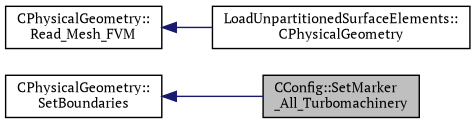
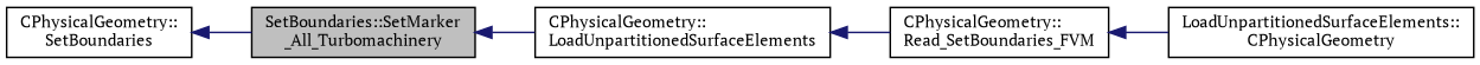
  digraph {
    fontname="PT Serif"
    rankdir=LR
    node [color=black fillcolor=white fontname="PT Serif" fontsize=10 shape=record style=filled]
    edge [color=midnightblue dir=back fontname="PT Serif" fontsize=10 labelfontname=Helvetica labelfontsize=10 style=solid]
-   n1 [fillcolor=grey75 fontcolor=black height=0.2 label="CConfig::SetMarker\l_All_Turbomachinery" width=0.4]
+   n1 [fillcolor=grey75 fontcolor=black height=0.2 label="SetBoundaries::SetMarker\l_All_Turbomachinery" width=0.4]
+   n2 [height=0.2 label="CPhysicalGeometry::\lLoadUnpartitionedSurfaceElements" width=0.4]
    n3 [height=0.2 label="CPhysicalGeometry::\lSetBoundaries" width=0.4]
-   n4 [height=0.2 label="CPhysicalGeometry::\lRead_Mesh_FVM" width=0.4]
+   n4 [height=0.2 label="CPhysicalGeometry::\lRead_SetBoundaries_FVM" width=0.4]
    n5 [height=0.2 label="LoadUnpartitionedSurfaceElements::\lCPhysicalGeometry" width=0.4]
+   n1 -> n2
+   n2 -> n4
    n3 -> n1
    n4 -> n5
  }
